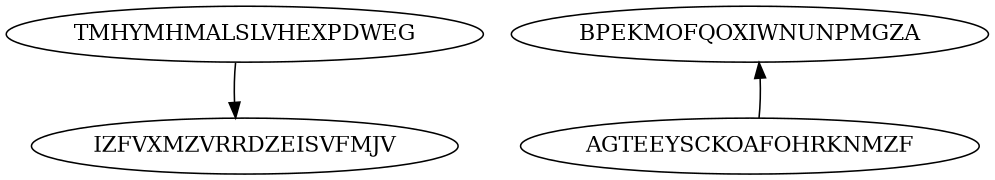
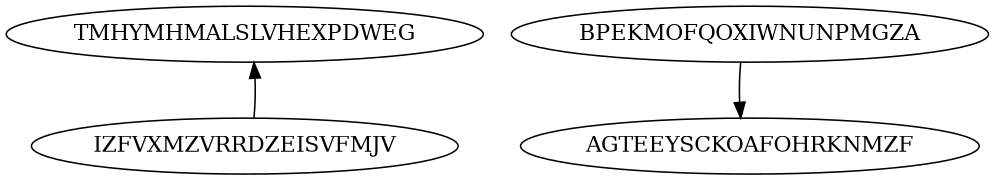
  digraph {
    node [Processor=1 Start=0]
    TMHYMHMALSLVHEXPDWEG [Weight=17]
    IZFVXMZVRRDZEISVFMJV [Start=17 Weight=14]
    BPEKMOFQOXIWNUNPMGZA [Processor=3 Weight=10]
    AGTEEYSCKOAFOHRKNMZF [Processor=3 Start=10 Weight=13]
-   TMHYMHMALSLVHEXPDWEG -> IZFVXMZVRRDZEISVFMJV [Weight=13]
-   AGTEEYSCKOAFOHRKNMZF -> BPEKMOFQOXIWNUNPMGZA [Weight=15]
+   IZFVXMZVRRDZEISVFMJV -> TMHYMHMALSLVHEXPDWEG [Weight=13]
+   BPEKMOFQOXIWNUNPMGZA -> AGTEEYSCKOAFOHRKNMZF [Weight=15]
  }
